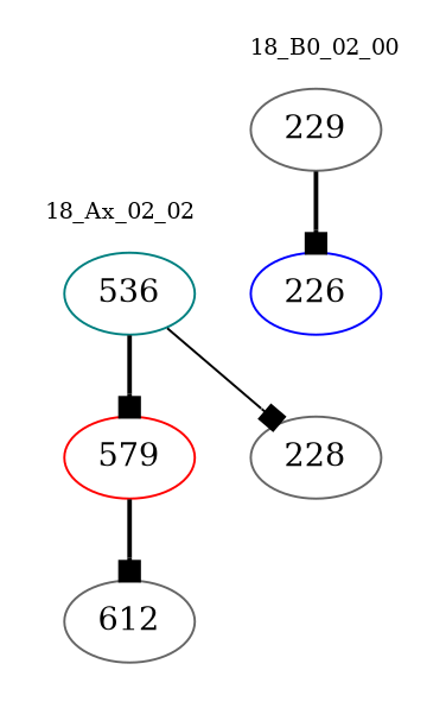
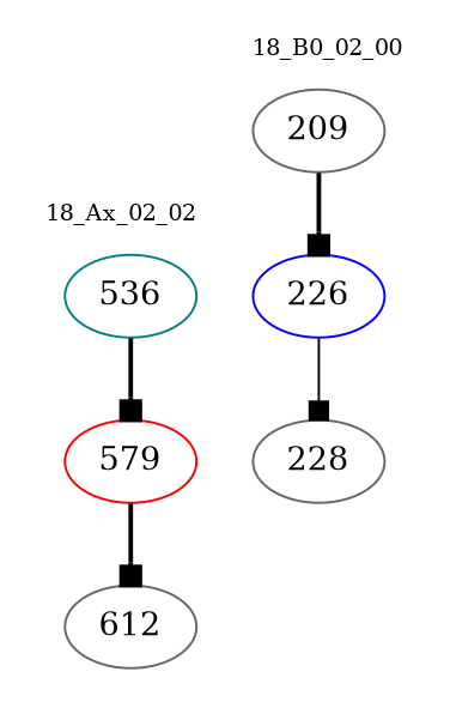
  digraph {
    node [color=gray40]
    edge [arrowhead=box color=black style=bold]
    n1 [color=teal label=536]
    n2 [color=red label=579]
    n3 [label=612]
-   n4 [label=229]
+   n4 [label=209]
    n5 [color=blue label=226]
    n6 [label=228]
    subgraph cluster_1 {
      color=white
      fontsize=10
      label="18_Ax_02_02"
      n1
      n2
      n3
    }
    subgraph cluster_2 {
      color=white
      fontsize=10
      label="18_B0_02_00"
      n4
      n5
      n6
    }
    n1 -> n2
    n2 -> n3
    n4 -> n5
-   n1 -> n6 [style=solid]
+   n5 -> n6 [style=solid]
  }
